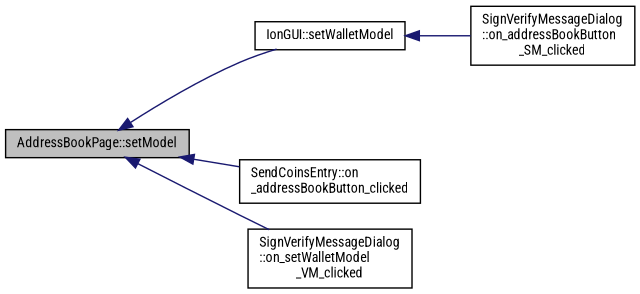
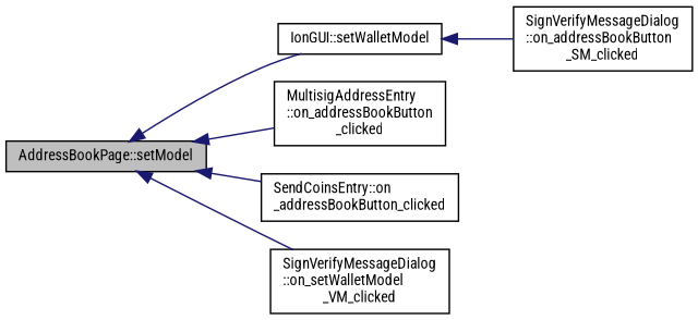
  digraph {
    fontname="Roboto Condensed"
    rankdir=LR
    node [color=black fillcolor=white fontname="Roboto Condensed" fontsize=10 shape=record style=filled]
    edge [color=midnightblue dir=back fontname="Roboto Condensed" fontsize=10 labelfontname=Helvetica labelfontsize=10 style=solid]
    n1 [fillcolor=grey75 fontcolor=black height=0.2 label="AddressBookPage::setModel" width=0.4]
    n2 [height=0.2 label="IonGUI::setWalletModel" width=0.4]
+   n3 [height=0.2 label="MultisigAddressEntry\l::on_addressBookButton\l_clicked" width=0.4]
    n4 [height=0.2 label="SendCoinsEntry::on\l_addressBookButton_clicked" width=0.4]
    n5 [height=0.2 label="SignVerifyMessageDialog\l::on_setWalletModel\l_VM_clicked" width=0.4]
    n6 [height=0.2 label="SignVerifyMessageDialog\l::on_addressBookButton\l_SM_clicked" width=0.4]
    n1 -> n2
+   n1 -> n3
    n1 -> n4
    n1 -> n5
    n2 -> n6
  }
